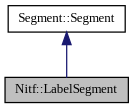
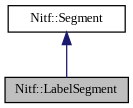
  digraph {
    fontname="Liberation Serif"
    node [color=black fontname="Liberation Serif" fontsize=10 shape=record]
    n1 [fillcolor=grey75 fontcolor=black height=0.2 label="Nitf::LabelSegment" style=filled width=0.4]
-   n2 [height=0.2 label="Segment::Segment" width=0.4]
+   n2 [height=0.2 label="Nitf::Segment" width=0.4]
    n2 -> n1 [color=midnightblue dir=back fontname="Liberation Serif" fontsize=10 labelfontname=Helvetica labelfontsize=10 style=solid]
  }
